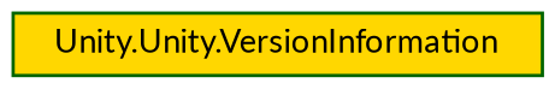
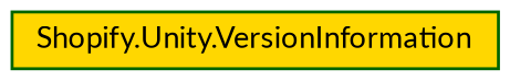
  digraph {
    rankdir=LR
    fontname=Lato
-   n1 [color=darkgreen fillcolor=gold fontname=Lato fontsize=10 height=0.2 label="Unity.Unity.VersionInformation" shape=box style=filled width=0.4]
+   n1 [color=darkgreen fillcolor=gold fontname=Lato fontsize=10 height=0.2 label="Shopify.Unity.VersionInformation" shape=box style=filled width=0.4]
  }
